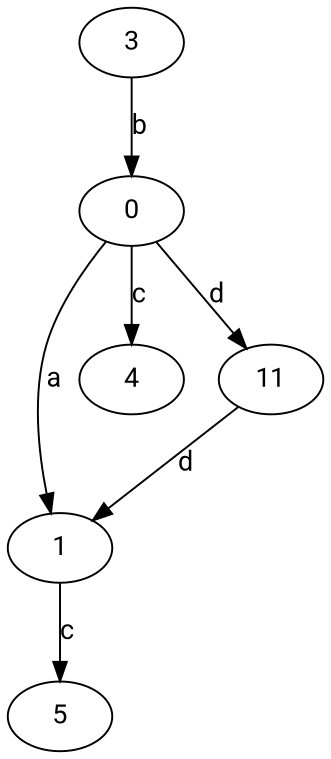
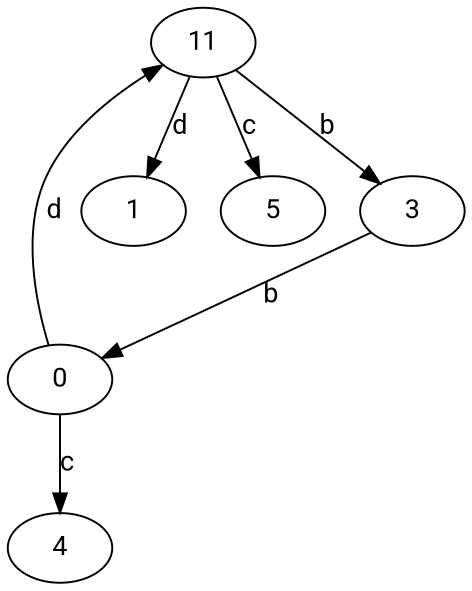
  strict digraph {
    fontname=Roboto
    node [fontname=Roboto]
    edge [fontname=Roboto]
    1
    5
    0
    4
    11
    3
-   1 -> 5 [label=c]
-   0 -> 1 [label=a]
+   11 -> 5 [label=c]
    0 -> 4 [label=c]
    0 -> 11 [label=d]
    11 -> 1 [label=d]
+   11 -> 3 [label=b]
    3 -> 0 [label=b]
  }
